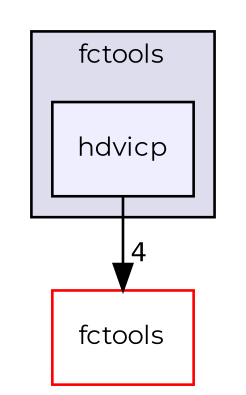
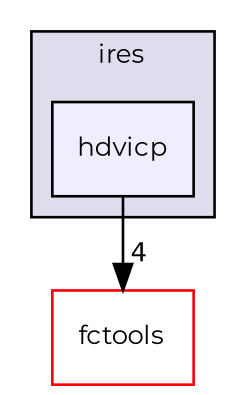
  digraph {
    compound=true
    fontname=Montserrat
    node [fontname=Montserrat fontsize=10 shape=box style=filled]
    n1 [fillcolor="#eeeeff" label=hdvicp pencolor=black]
    n2 [color=red fillcolor=white label=fctools]
    subgraph cluster_1 {
      bgcolor="#ddddee"
      fontsize=10
-     label=fctools
+     label=ires
      pencolor=black
      n1
    }
    n1 -> n2 [headlabel=4 labeldistance=1.5 labelfontname=Helvetica labelfontsize=10 fontname=Montserrat]
  }
